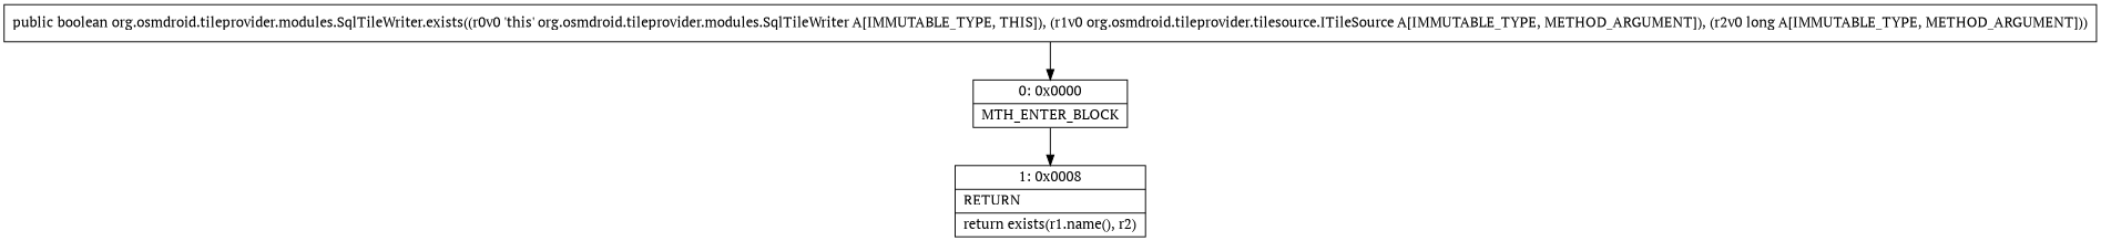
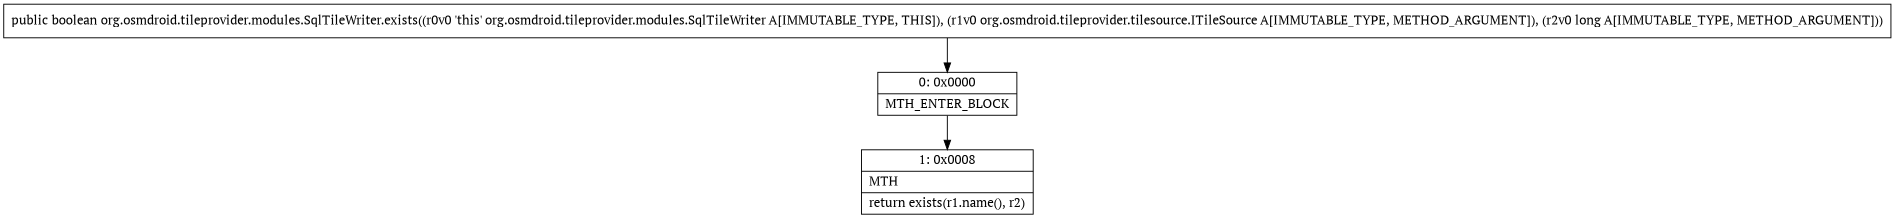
  digraph {
    fontname="PT Serif"
    node [shape=record fontname="PT Serif"]
    edge [fontname="PT Serif"]
    n1 [label="{0\:\ 0x0000|MTH_ENTER_BLOCK\l}"]
-   n2 [label="{1\:\ 0x0008|RETURN\l|return exists(r1.name(), r2)\l}"]
+   n2 [label="{1\:\ 0x0008|MTH\l|return exists(r1.name(), r2)\l}"]
    n3 [label="{public boolean org.osmdroid.tileprovider.modules.SqlTileWriter.exists((r0v0 'this' org.osmdroid.tileprovider.modules.SqlTileWriter A[IMMUTABLE_TYPE, THIS]), (r1v0 org.osmdroid.tileprovider.tilesource.ITileSource A[IMMUTABLE_TYPE, METHOD_ARGUMENT]), (r2v0 long A[IMMUTABLE_TYPE, METHOD_ARGUMENT])) }"]
    n1 -> n2
    n3 -> n1
  }
